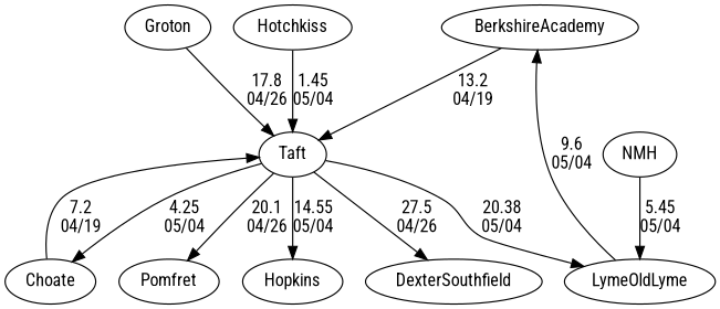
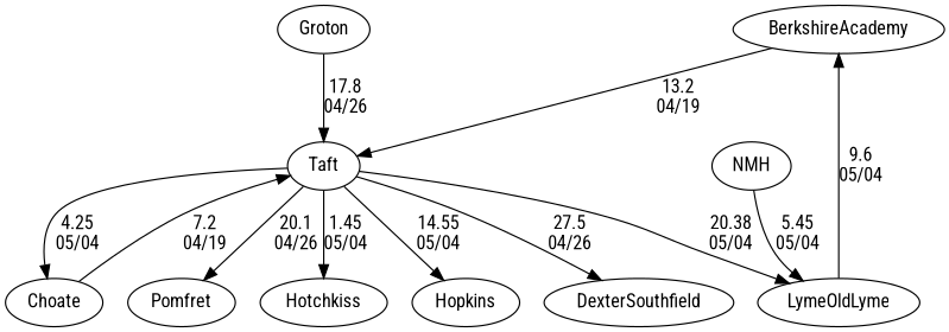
  digraph {
    fontname="Roboto Condensed"
    node [fontname="Roboto Condensed"]
    edge [fontname="Roboto Condensed" random=random weight=80]
    BerkshireAcademy
    Taft
    Hopkins
    DexterSouthfield
    LymeOldLyme
    Choate
    Pomfret
    Groton
    NMH
    Hotchkiss
    BerkshireAcademy -> Taft [label="13.2\n04/19" weight=87]
    Taft -> Hopkins [label="14.55\n05/04" weight=86]
    Taft -> DexterSouthfield [label="27.5\n04/26" weight=73]
    Taft -> LymeOldLyme [label="20.38\n05/04"]
    Taft -> Choate [label="4.25\n05/04" weight=96]
    Taft -> Pomfret [label="20.1\n04/26"]
    LymeOldLyme -> BerkshireAcademy [label="9.6\n05/04" weight=91]
    Choate -> Taft [label="7.2\n04/19" weight=93]
    Groton -> Taft [label="17.8\n04/26" weight=83]
    NMH -> LymeOldLyme [label="5.45\n05/04" weight=95]
-   Hotchkiss -> Taft [label="1.45\n05/04" weight=99]
+   Taft -> Hotchkiss [label="1.45\n05/04" weight=99]
  }
